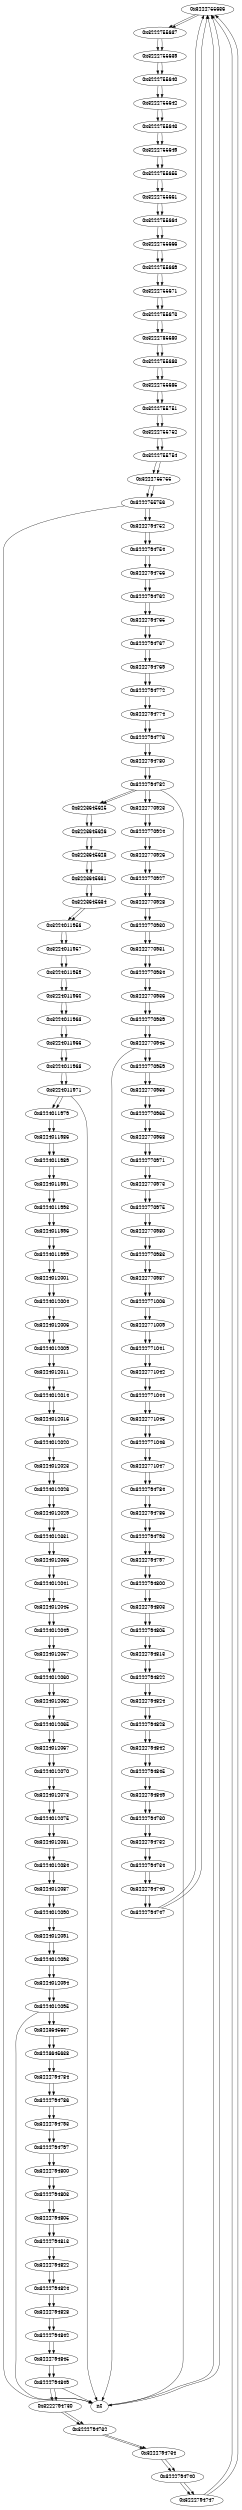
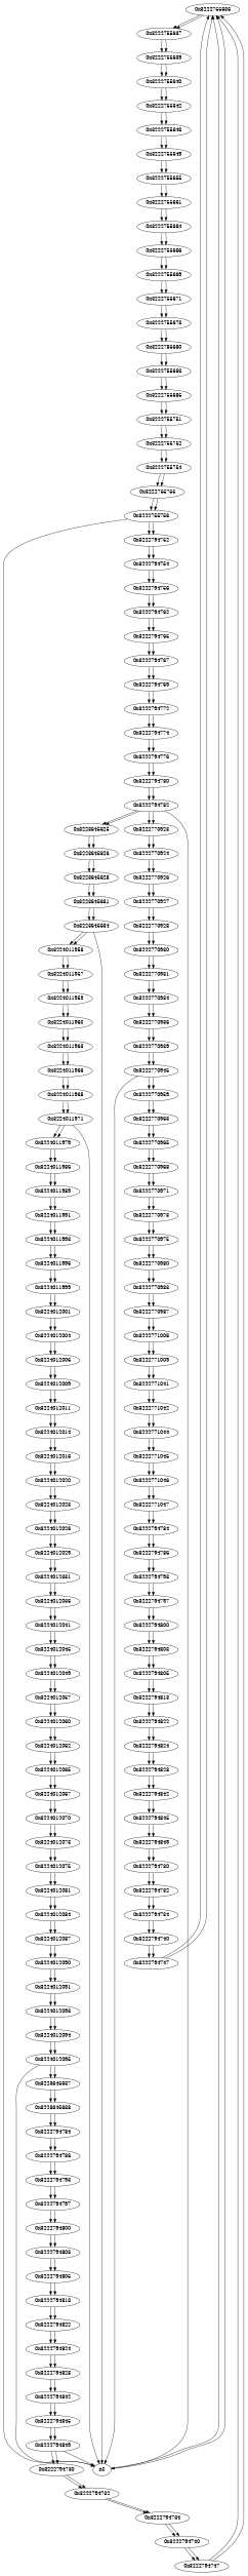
  digraph {
    n1 [label="0x3222755636"]
    n2 [label="0x3222755637"]
    n3 [label="0x3222755639"]
    n4 [label="0x3222755640"]
    n5 [label="0x3222755642"]
    n6 [label="0x3222755643"]
    n7 [label="0x3222755649"]
    n8 [label="0x3222755655"]
    n9 [label="0x3222755661"]
    n10 [label="0x3222755664"]
    n11 [label="0x3222755666"]
    n12 [label="0x3222755669"]
    n13 [label="0x3222755671"]
    n14 [label="0x3222755673"]
    n15 [label="0x3222785680"]
    n16 [label="0x3222755683"]
    n17 [label="0x3222755685"]
    n18 [label="0x3222755751"]
    n19 [label="0x3222755752"]
    n20 [label="0x3222755754"]
    n21 [label="0x3222755755"]
    n22 [label="0x3222755756"]
    n23 [label="0x3222794752"]
    n0
    n24 [label="0x3222794754"]
    n25 [label="0x3222794756"]
    n26 [label="0x3222794762"]
    n27 [label="0x3222794765"]
    n28 [label="0x3222794767"]
    n29 [label="0x3222794769"]
    n30 [label="0x3222794772"]
    n31 [label="0x3222794774"]
    n32 [label="0x3222794776"]
    n33 [label="0x3222794780"]
    n34 [label="0x3222794782"]
    n35 [label="0x3223645625"]
    n108 [label="0x3222770923"]
    n36 [label="0x3223645626"]
    n109 [label="0x3222770924"]
    n37 [label="0x3223645628"]
    n38 [label="0x3223645631"]
    n39 [label="0x3223645634"]
    n40 [label="0x3224011956"]
    n41 [label="0x3224011957"]
    n42 [label="0x3224011959"]
    n43 [label="0x3224011960"]
    n44 [label="0x3224011963"]
    n45 [label="0x3224011966"]
    n46 [label="0x3224011968"]
    n47 [label="0x3224011971"]
    n48 [label="0x3224011979"]
    n49 [label="0x3224011986"]
    n50 [label="0x3224011989"]
    n51 [label="0x3224011991"]
    n52 [label="0x3224011993"]
    n53 [label="0x3224011996"]
    n54 [label="0x3224011999"]
    n55 [label="0x3224012001"]
    n56 [label="0x3224012004"]
    n57 [label="0x3224012006"]
    n58 [label="0x3224012009"]
    n59 [label="0x3224012011"]
    n60 [label="0x3224012014"]
    n61 [label="0x3224012016"]
    n62 [label="0x3224012020"]
    n63 [label="0x3224012023"]
    n64 [label="0x3224012026"]
    n65 [label="0x3224012029"]
    n66 [label="0x3224012331"]
    n67 [label="0x3224012036"]
    n68 [label="0x3224012041"]
    n69 [label="0x3224012045"]
    n70 [label="0x3224012049"]
    n71 [label="0x3224012057"]
    n72 [label="0x3224012060"]
    n73 [label="0x3224012062"]
    n74 [label="0x3224012065"]
    n75 [label="0x3224012067"]
    n76 [label="0x3224012070"]
    n77 [label="0x3224012073"]
    n78 [label="0x3224012075"]
    n79 [label="0x3224012081"]
    n80 [label="0x3224012084"]
    n81 [label="0x3224012087"]
    n82 [label="0x3224012090"]
    n83 [label="0x3224012091"]
    n84 [label="0x3224012093"]
    n85 [label="0x3224012094"]
    n86 [label="0x3224012095"]
    n87 [label="0x3223645637"]
    n88 [label="0x3223645638"]
    n89 [label="0x3222794784"]
    n90 [label="0x3222794786"]
    n91 [label="0x3222794793"]
    n92 [label="0x3222794797"]
    n93 [label="0x3222794800"]
    n94 [label="0x3222794803"]
    n95 [label="0x3222794805"]
    n96 [label="0x3222794813"]
    n97 [label="0x3222794822"]
    n98 [label="0x3222794824"]
    n99 [label="0x3222794828"]
    n100 [label="0x3222794842"]
    n101 [label="0x3222794845"]
    n102 [label="0x3222794849"]
    n103 [label="0x3222794730"]
    n104 [label="0x3222794732"]
    n105 [label="0x3222794734"]
    n106 [label="0x3222794740"]
    n107 [label="0x3222794747"]
    n110 [label="0x3222770926"]
    n111 [label="0x3222770927"]
    n112 [label="0x3222770928"]
    n113 [label="0x3222770930"]
    n114 [label="0x3222770931"]
    n115 [label="0x3222770934"]
    n116 [label="0x3222770936"]
    n117 [label="0x3222770939"]
    n118 [label="0x3222770945"]
    n119 [label="0x3222770959"]
    n120 [label="0x3222770963"]
    n121 [label="0x3222770965"]
    n122 [label="0x3222770968"]
    n123 [label="0x3222770971"]
    n124 [label="0x3222770973"]
    n125 [label="0x3222770975"]
    n126 [label="0x3222770980"]
    n127 [label="0x3222770983"]
    n128 [label="0x3222770987"]
    n129 [label="0x3222771006"]
    n130 [label="0x3222771009"]
    n131 [label="0x3222771041"]
    n132 [label="0x3222771042"]
    n133 [label="0x3222771044"]
    n134 [label="0x3222771045"]
    n135 [label="0x3222771046"]
    n136 [label="0x3222771047"]
    n137 [label="0x3222794784"]
    n138 [label="0x3222794786"]
    n139 [label="0x3222794793"]
    n140 [label="0x3222794797"]
    n141 [label="0x3222794800"]
    n142 [label="0x3222794803"]
    n143 [label="0x3222794805"]
    n144 [label="0x3222794813"]
    n145 [label="0x3222794822"]
    n146 [label="0x3222794824"]
    n147 [label="0x3222794828"]
    n148 [label="0x3222794842"]
    n149 [label="0x3222794845"]
    n150 [label="0x3222794849"]
    n151 [label="0x3222794730"]
    n152 [label="0x3222794732"]
    n153 [label="0x3222794734"]
    n154 [label="0x3222794740"]
    n155 [label="0x3222794747"]
    n1 -> n2
    n1 -> n2
    n2 -> n3
    n2 -> n3
    n3 -> n4
    n3 -> n4
    n4 -> n5
    n4 -> n5
    n5 -> n6
    n5 -> n6
    n6 -> n7
    n6 -> n7
    n7 -> n8
    n7 -> n8
    n8 -> n9
    n8 -> n9
    n9 -> n10
    n9 -> n10
    n10 -> n11
    n10 -> n11
    n11 -> n12
    n11 -> n12
    n12 -> n13
    n12 -> n13
    n13 -> n14
    n13 -> n14
    n14 -> n15
    n14 -> n15
    n15 -> n16
    n15 -> n16
    n16 -> n17
    n16 -> n17
    n17 -> n18
    n17 -> n18
    n18 -> n19
    n18 -> n19
    n19 -> n20
    n19 -> n20
    n20 -> n21
    n20 -> n21
    n21 -> n22
    n21 -> n22
    n22 -> n23
    n22 -> n23
    n22 -> n0
    n23 -> n24
    n23 -> n24
    n0 -> n1
    n0 -> n1
    n24 -> n25
    n24 -> n25
    n25 -> n26
    n25 -> n26
    n26 -> n27
    n26 -> n27
    n27 -> n28
    n27 -> n28
    n28 -> n29
    n28 -> n29
    n29 -> n30
    n29 -> n30
    n30 -> n31
    n30 -> n31
    n31 -> n32
    n31 -> n32
    n32 -> n33
    n32 -> n33
    n33 -> n34
    n33 -> n34
    n34 -> n0
    n34 -> n35
    n34 -> n35
    n34 -> n108
    n34 -> n108
    n35 -> n36
    n35 -> n36
    n108 -> n109
    n108 -> n109
    n36 -> n37
    n36 -> n37
    n109 -> n110
    n109 -> n110
    n37 -> n38
    n37 -> n38
    n38 -> n39
    n38 -> n39
+   n39 -> n0
    n39 -> n40
    n39 -> n40
    n40 -> n41
    n40 -> n41
    n41 -> n42
    n41 -> n42
    n42 -> n43
    n42 -> n43
    n43 -> n44
    n43 -> n44
    n44 -> n45
    n44 -> n45
    n45 -> n46
    n45 -> n46
    n46 -> n47
    n46 -> n47
    n47 -> n0
    n47 -> n48
    n47 -> n48
    n48 -> n49
    n48 -> n49
    n49 -> n50
    n49 -> n50
    n50 -> n51
    n50 -> n51
    n51 -> n52
    n51 -> n52
    n52 -> n53
    n52 -> n53
    n53 -> n54
    n53 -> n54
    n54 -> n55
    n54 -> n55
    n55 -> n56
    n55 -> n56
    n56 -> n57
    n56 -> n57
    n57 -> n58
    n57 -> n58
    n58 -> n59
    n58 -> n59
    n59 -> n60
    n59 -> n60
    n60 -> n61
    n60 -> n61
    n61 -> n62
    n61 -> n62
    n62 -> n63
    n62 -> n63
    n63 -> n64
    n63 -> n64
    n64 -> n65
    n64 -> n65
    n65 -> n66
    n65 -> n66
    n66 -> n67
    n66 -> n67
    n67 -> n68
    n67 -> n68
    n68 -> n69
    n68 -> n69
    n69 -> n70
    n69 -> n70
    n70 -> n71
    n70 -> n71
    n71 -> n72
    n71 -> n72
    n72 -> n73
    n72 -> n73
    n73 -> n74
    n73 -> n74
    n74 -> n75
    n74 -> n75
    n75 -> n76
    n75 -> n76
    n76 -> n77
    n76 -> n77
    n77 -> n78
    n77 -> n78
    n78 -> n79
    n78 -> n79
    n79 -> n80
    n79 -> n80
    n80 -> n81
    n80 -> n81
    n81 -> n82
    n81 -> n82
    n82 -> n83
    n82 -> n83
    n83 -> n84
    n83 -> n84
    n84 -> n85
    n84 -> n85
    n85 -> n86
    n85 -> n86
    n86 -> n0
    n86 -> n87
    n86 -> n87
    n87 -> n88
    n87 -> n88
    n88 -> n89
    n88 -> n89
    n89 -> n90
    n89 -> n90
    n90 -> n91
    n90 -> n91
    n91 -> n92
    n91 -> n92
    n92 -> n93
    n92 -> n93
    n93 -> n94
    n93 -> n94
    n94 -> n95
    n94 -> n95
    n95 -> n96
    n95 -> n96
    n96 -> n97
    n96 -> n97
    n97 -> n98
    n97 -> n98
    n98 -> n99
    n98 -> n99
    n99 -> n100
    n99 -> n100
    n100 -> n101
    n100 -> n101
    n101 -> n102
    n101 -> n102
    n102 -> n0
    n102 -> n103
    n102 -> n103
    n103 -> n104
    n103 -> n104
    n104 -> n105
    n104 -> n105
    n105 -> n106
    n105 -> n106
    n106 -> n107
    n106 -> n107
    n107 -> n1
    n107 -> n1
    n110 -> n111
    n110 -> n111
    n111 -> n112
    n111 -> n112
    n112 -> n113
    n112 -> n113
    n113 -> n114
    n113 -> n114
    n114 -> n115
    n114 -> n115
    n115 -> n116
    n115 -> n116
    n116 -> n117
    n116 -> n117
    n117 -> n118
    n117 -> n118
    n118 -> n0
    n118 -> n119
    n118 -> n119
    n119 -> n120
    n119 -> n120
    n120 -> n121
    n120 -> n121
    n121 -> n122
    n121 -> n122
    n122 -> n123
    n122 -> n123
    n123 -> n124
    n123 -> n124
    n124 -> n125
    n124 -> n125
    n125 -> n126
    n125 -> n126
    n126 -> n127
    n126 -> n127
    n127 -> n128
    n127 -> n128
    n128 -> n129
    n128 -> n129
    n129 -> n130
    n129 -> n130
    n130 -> n131
    n130 -> n131
    n131 -> n132
    n131 -> n132
    n132 -> n133
    n132 -> n133
    n133 -> n134
    n133 -> n134
    n134 -> n135
    n134 -> n135
    n135 -> n136
    n135 -> n136
    n136 -> n137
    n136 -> n137
    n137 -> n138
    n137 -> n138
    n138 -> n139
    n138 -> n139
    n139 -> n140
    n139 -> n140
    n140 -> n141
    n140 -> n141
    n141 -> n142
    n141 -> n142
    n142 -> n143
    n142 -> n143
    n143 -> n144
    n143 -> n144
    n144 -> n145
    n144 -> n145
    n145 -> n146
    n145 -> n146
    n146 -> n147
    n146 -> n147
    n147 -> n148
    n147 -> n148
    n148 -> n149
    n148 -> n149
    n149 -> n150
    n149 -> n150
    n150 -> n151
    n150 -> n151
    n151 -> n152
    n151 -> n152
    n152 -> n153
    n152 -> n153
    n153 -> n154
    n153 -> n154
    n154 -> n155
    n154 -> n155
    n155 -> n1
    n155 -> n1
  }
